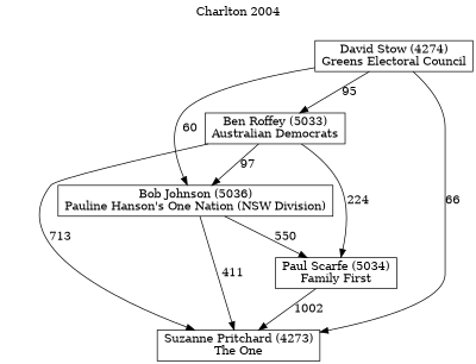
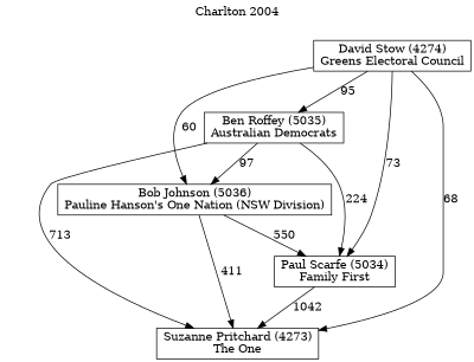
  digraph {
    label="Charlton 2004"
    labelloc=t
    mclimit=10
    node [shape=box]
-   n1 [label="Ben Roffey (5033)\nAustralian Democrats"]
+   n1 [label="Ben Roffey (5035)\nAustralian Democrats"]
    n2 [label="Bob Johnson (5036)\nPauline Hanson's One Nation (NSW Division)"]
    n3 [label="Paul Scarfe (5034)\nFamily First"]
    n4 [label="Suzanne Pritchard (4273)\nThe One"]
    n5 [label="David Stow (4274)\nGreens Electoral Council"]
    n1 -> n2 [label=97]
    n1 -> n3 [label=224]
    n1 -> n4 [label=713]
    n2 -> n3 [label=550]
    n2 -> n4 [label=411]
-   n3 -> n4 [label=1002]
+   n3 -> n4 [label=1042]
    n5 -> n1 [label=95]
    n5 -> n2 [label=60]
-   n5 -> n4 [label=66]
+   n5 -> n3 [label=73]
+   n5 -> n4 [label=68]
  }
